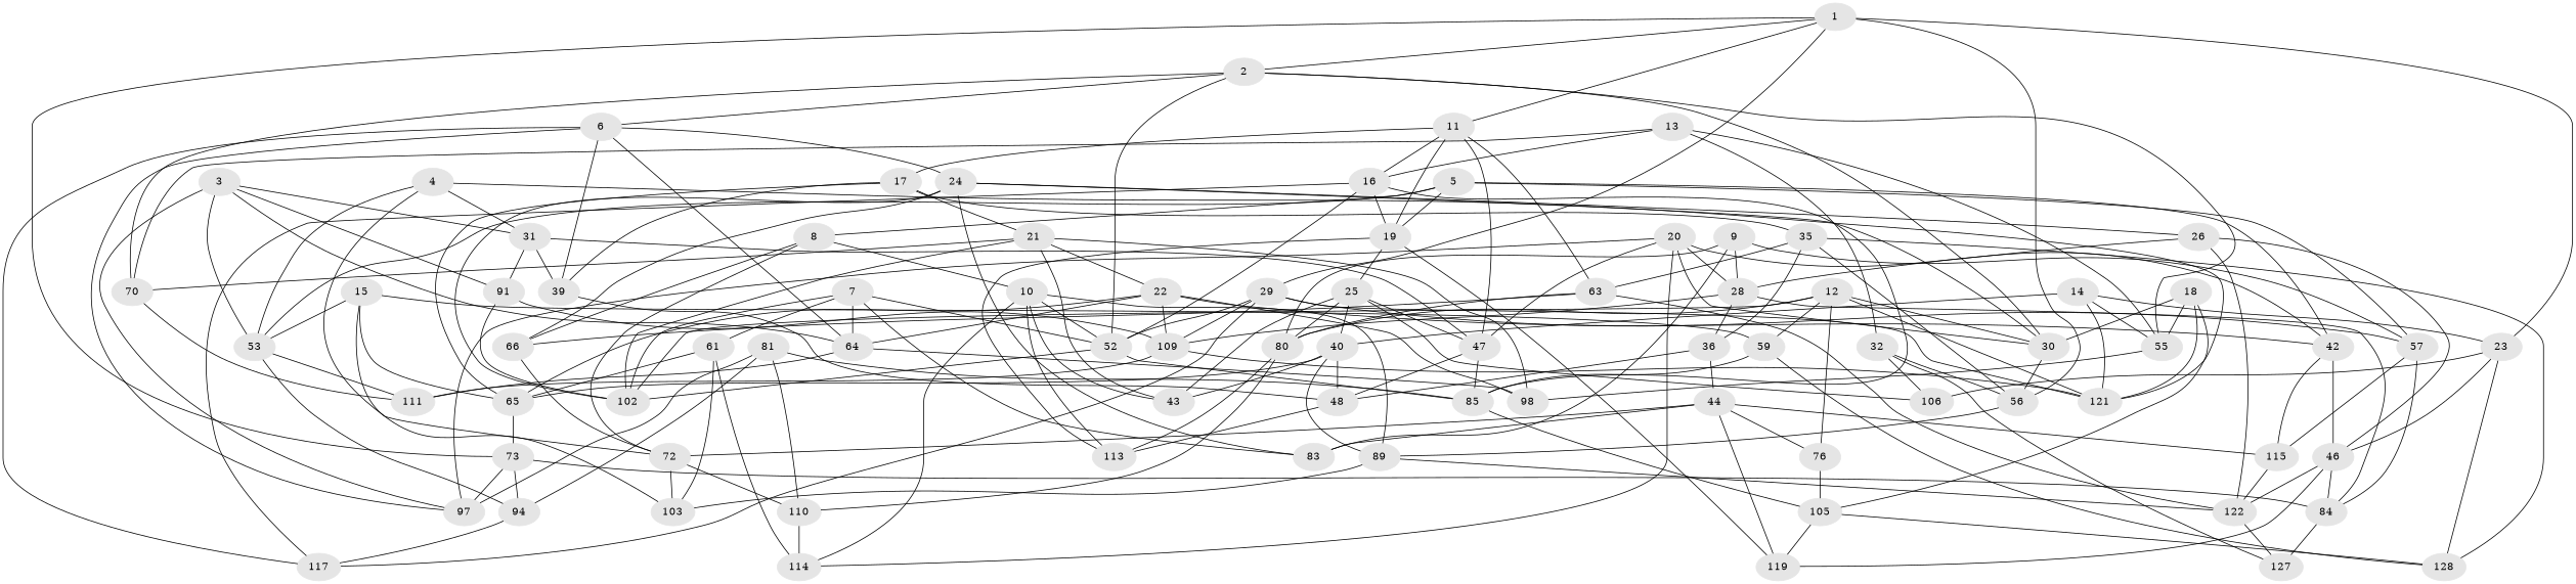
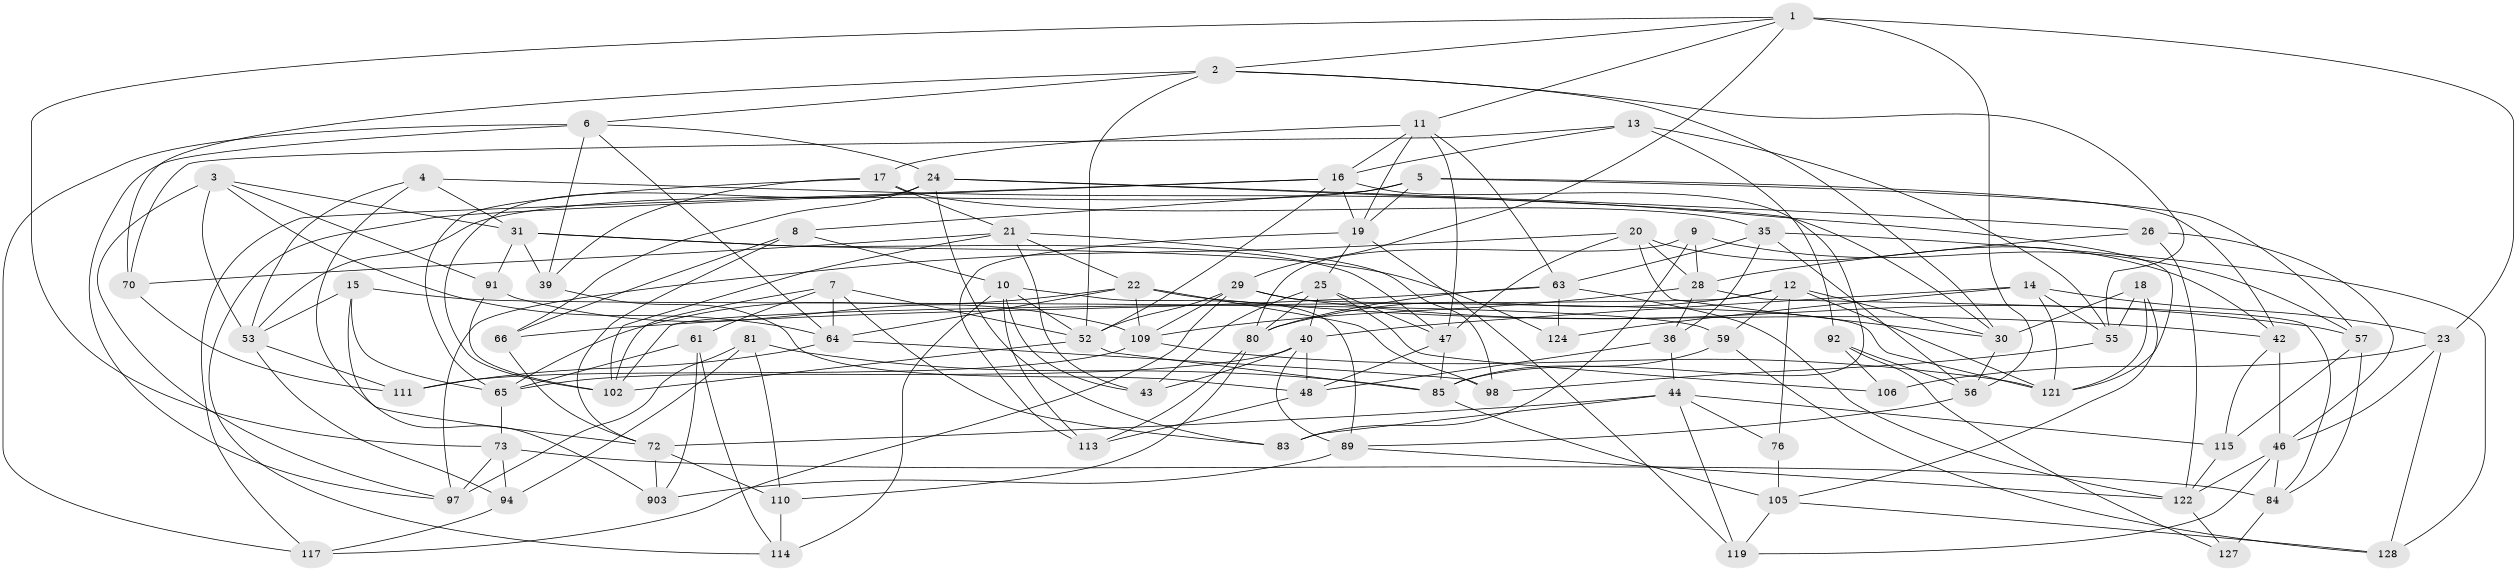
  graph {
    node [color=gray90 style=filled]
    1 [super="+37"]
    2 [super="+62"]
    11 [super="+88"]
    23 [super="+69"]
    29 [super="+96"]
    56 [super="+68"]
    73 [super="+112"]
    6 [super="+34"]
    30 [super="+120"]
    52 [super="+54"]
    70
    55
    19 [super="+51"]
    16 [super="+90"]
    17 [super="+58"]
    47 [super="+74"]
    63 [super="+79"]
    106
    46 [super="+67"]
    128
    121 [super="+125"]
    57 [super="+71"]
    117
    109 [super="+131"]
    89 [super="+108"]
    97 [super="+123"]
    84 [super="+100"]
    94
    64 [super="+116"]
    24 [super="+104"]
    39
    102 [super="+132"]
    85 [super="+87"]
    111
    105 [super="+118"]
    119
    3 [super="+50"]
    31 [super="+49"]
    53 [super="+130"]
    91
+   124
    98
    4
    72 [super="+77"]
-   103
+   103 [label=903]
    110
    5 [super="+129"]
    8
    42 [super="+99"]
    10 [super="+38"]
    66
    113
    25 [super="+95"]
    115
    83
    26
    48 [super="+86"]
    7 [super="+92"]
    61
    114
    65 [super="+93"]
    43
    28 [super="+78"]
    36
    9
    80 [super="+107"]
    122 [super="+126"]
    21 [super="+27"]
    35 [super="+75"]
    12 [super="+33"]
    59
    76
    13
-   32
+   32 [label=92]
    127
    14 [super="+82"]
    40 [super="+45"]
    15
    22 [super="+41"]
    18
    20 [super="+101"]
    44 [super="+60"]
    81
    1 -- 2
    1 -- 11
    1 -- 23
    1 -- 29
    1 -- 56
    1 -- 73
    2 -- 6
    2 -- 30
    2 -- 52
    2 -- 70
    2 -- 55
    11 -- 19
    11 -- 16
    11 -- 17
    11 -- 47
    11 -- 63
    23 -- 106
    23 -- 46
    23 -- 128
    29 -- 52
    29 -- 121
    29 -- 57
    29 -- 117
    29 -- 109
    56 -- 89
    73 -- 97 [weight=2]
    73 -- 84
    73 -- 94
    6 -- 117
    6 -- 97
    6 -- 64
    6 -- 24
    6 -- 39
    30 -- 56
    52 -- 102
    52 -- 85
    70 -- 111
    55 -- 98
    19 -- 119
    19 -- 113
    19 -- 25
    16 -- 52
    16 -- 19
    16 -- 117
    16 -- 85
    17 -- 39
    17 -- 65
    17 -- 21
    17 -- 35
    47 -- 85
    47 -- 48
+   63 -- 124
    63 -- 66
    63 -- 80
    63 -- 122
    46 -- 84
    46 -- 119
    46 -- 122
    57 -- 84
    57 -- 115
    109 -- 121
    109 -- 111
    89 -- 103
    89 -- 122
    84 -- 127 [weight=2]
    94 -- 117
    64 -- 111
    64 -- 98
    24 -- 30
    24 -- 102
    24 -- 66
    24 -- 83
    24 -- 26
    39 -- 48
    85 -- 105
    105 -- 128
    105 -- 119
    3 -- 97
    3 -- 64
    3 -- 31
    3 -- 53
    3 -- 91
    31 -- 47
    31 -- 39
    31 -- 91
+   31 -- 124
    53 -- 94
    53 -- 111
    91 -- 109
    91 -- 102
    4 -- 121
    4 -- 31
    4 -- 53
    4 -- 72
    72 -- 103
    72 -- 110
    110 -- 114
    5 -- 19
    5 -- 57
    5 -- 53
    5 -- 8
    5 -- 42 [weight=2]
    8 -- 72
    8 -- 10
    8 -- 66
    42 -- 46
    42 -- 115
    10 -- 52
    10 -- 89
    10 -- 113
    10 -- 114
    10 -- 43
    66 -- 72
    25 -- 47
    25 -- 106
    25 -- 43
    25 -- 80
    25 -- 40
    115 -- 122
    26 -- 46
    26 -- 28
    26 -- 122
    48 -- 113
    7 -- 52
    7 -- 64
    7 -- 102
    7 -- 83
    7 -- 61
    61 -- 103
    61 -- 114
    61 -- 65
    65 -- 73
    28 -- 109
    28 -- 84
    28 -- 36
    36 -- 48
    36 -- 44
    9 -- 57
    9 -- 83
    9 -- 28
    9 -- 80
    80 -- 110
    80 -- 113
    122 -- 127
    21 -- 70
    21 -- 102
    21 -- 98
    21 -- 43
    21 -- 22
    35 -- 56 [weight=2]
    35 -- 63
    35 -- 128
    35 -- 36
    12 -- 30
    12 -- 121
    12 -- 102
    12 -- 80
    12 -- 59
    12 -- 76
    59 -- 128
    59 -- 85
    76 -- 105
    13 -- 70
    13 -- 55
    13 -- 16
    13 -- 32
    32 -- 56
    32 -- 106
    32 -- 127
    14 -- 23
    14 -- 55
    14 -- 121
+   14 -- 124 [weight=2]
    14 -- 40
    40 -- 89
    40 -- 48
    40 -- 65
    40 -- 43
    15 -- 53
    15 -- 103
    15 -- 65
    15 -- 59
    22 -- 109
    22 -- 64
    22 -- 98
    22 -- 42
    22 -- 65
    18 -- 30
    18 -- 55
    18 -- 121
    18 -- 105
    20 -- 30
    20 -- 47
    20 -- 97
    20 -- 42
-   20 -- 114
+   16 -- 114
    20 -- 28
    44 -- 119
    44 -- 72
    44 -- 115
    44 -- 83
    44 -- 76
    81 -- 97
    81 -- 94
    81 -- 85
    81 -- 110
  }
